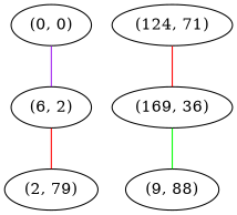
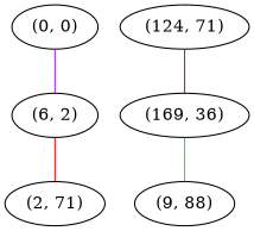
  graph {
    edge [color=red weight=1]
    "(0, 0)"
    "(6, 2)"
-   "(2, 79)"
+   "(2, 79)" [label="(2, 71)"]
    n4 [label="(124, 71)"]
    "(169, 36)"
    "(9, 88)"
    "(0, 0)" -- "(6, 2)" [color=purple weight=4]
    "(6, 2)" -- "(2, 79)"
    n4 -- "(169, 36)"
    "(169, 36)" -- "(9, 88)" [color=green weight=2]
  }
